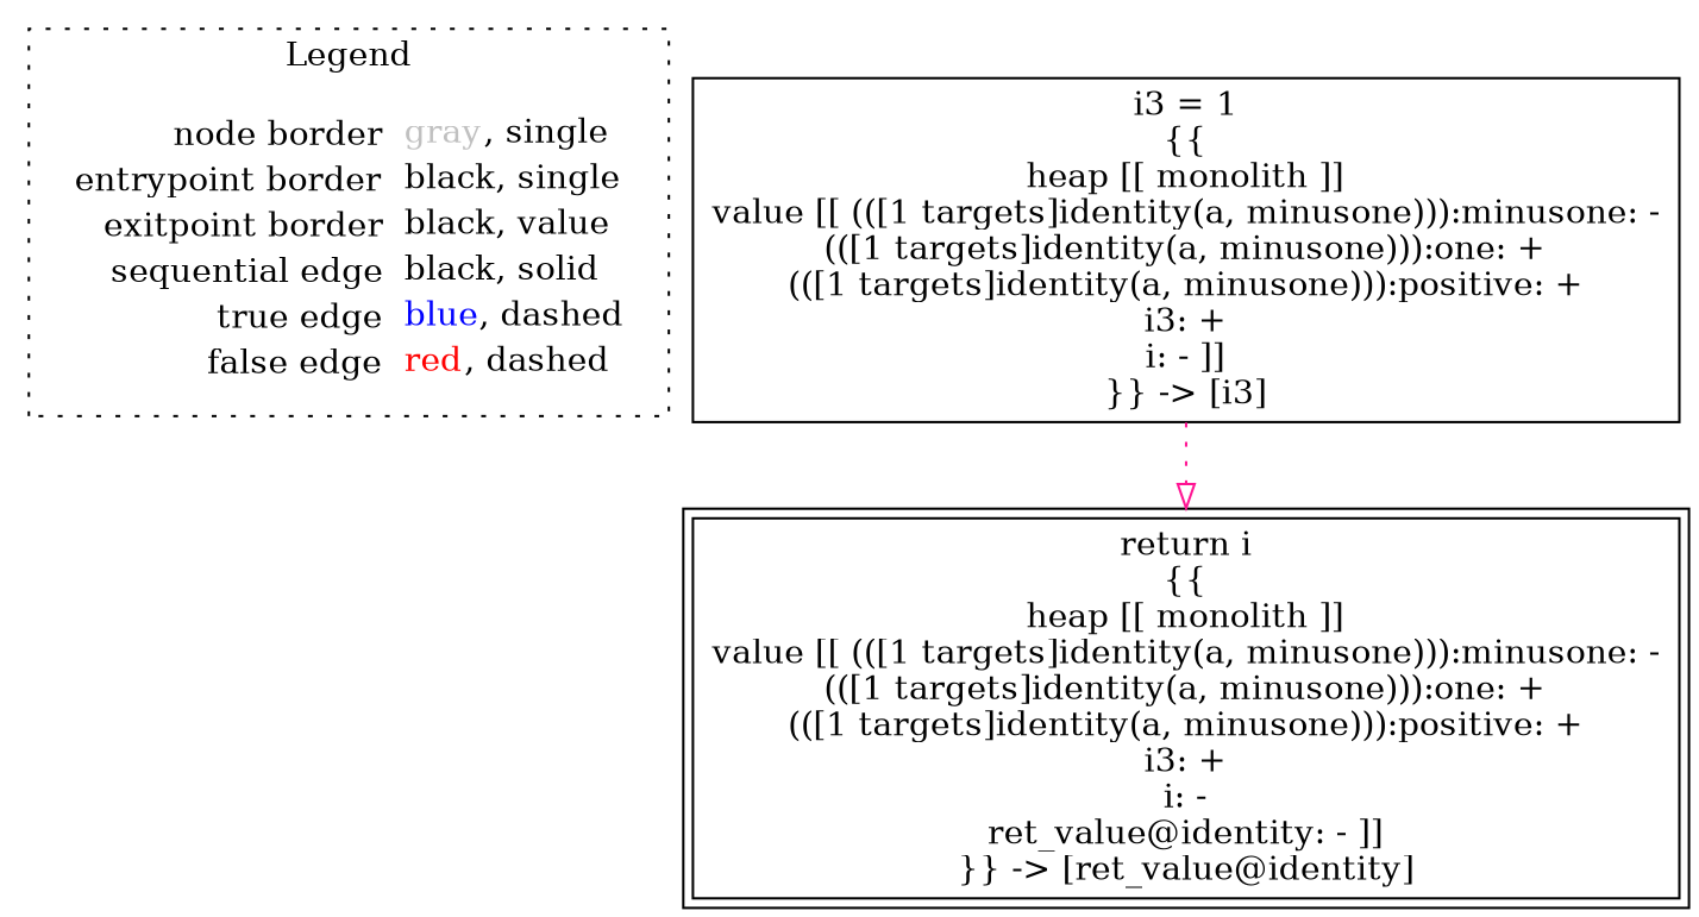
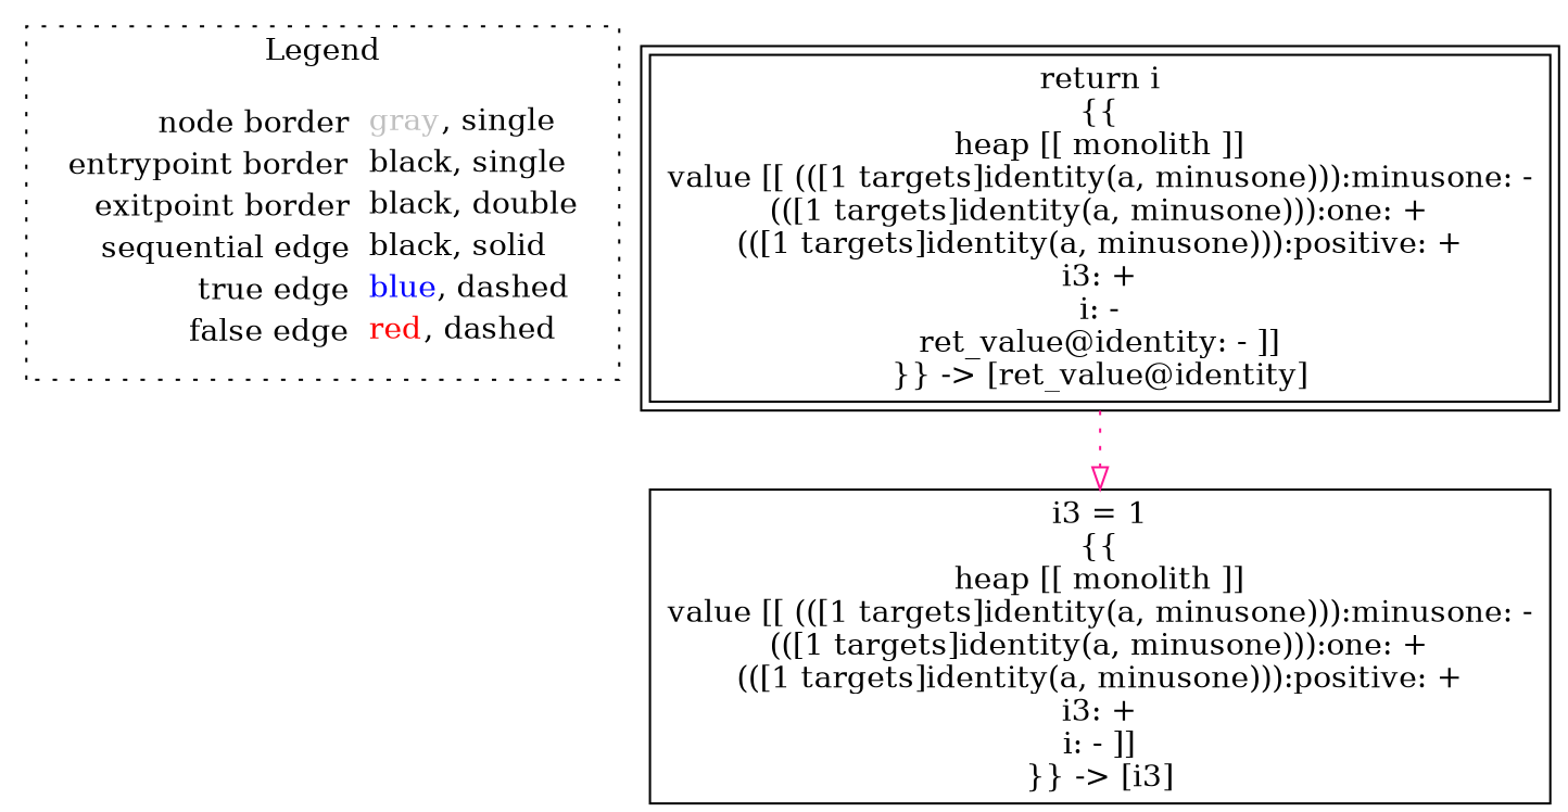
  digraph {
    node [shape=rect color=black]
-   n1 [label=<<table border="0" cellpadding="2" cellspacing="0" cellborder="0"><tr><td align="right">node border&nbsp;</td><td align="left"><font color="gray">gray</font>, single</td></tr><tr><td align="right">entrypoint border&nbsp;</td><td align="left"><font color="black">black</font>, single</td></tr><tr><td align="right">exitpoint border&nbsp;</td><td align="left"><font color="black">black</font>, value</td></tr><tr><td align="right">sequential edge&nbsp;</td><td align="left"><font color="black">black</font>, solid</td></tr><tr><td align="right">true edge&nbsp;</td><td align="left"><font color="blue">blue</font>, dashed</td></tr><tr><td align="right">false edge&nbsp;</td><td align="left"><font color="red">red</font>, dashed</td></tr></table>> shape=plaintext color=""]
+   n1 [label=<<table border="0" cellpadding="2" cellspacing="0" cellborder="0"><tr><td align="right">node border&nbsp;</td><td align="left"><font color="gray">gray</font>, single</td></tr><tr><td align="right">entrypoint border&nbsp;</td><td align="left"><font color="black">black</font>, single</td></tr><tr><td align="right">exitpoint border&nbsp;</td><td align="left"><font color="black">black</font>, double</td></tr><tr><td align="right">sequential edge&nbsp;</td><td align="left"><font color="black">black</font>, solid</td></tr><tr><td align="right">true edge&nbsp;</td><td align="left"><font color="blue">blue</font>, dashed</td></tr><tr><td align="right">false edge&nbsp;</td><td align="left"><font color="red">red</font>, dashed</td></tr></table>> shape=plaintext color=""]
    n2 [label=<i3 = 1<BR/>{{<BR/>heap [[ monolith ]]<BR/>value [[ (([1 targets]identity(a, minusone))):minusone: -<BR/>(([1 targets]identity(a, minusone))):one: +<BR/>(([1 targets]identity(a, minusone))):positive: +<BR/>i3: +<BR/>i: - ]]<BR/>}} -&gt; [i3]>]
    n3 [label=<return i<BR/>{{<BR/>heap [[ monolith ]]<BR/>value [[ (([1 targets]identity(a, minusone))):minusone: -<BR/>(([1 targets]identity(a, minusone))):one: +<BR/>(([1 targets]identity(a, minusone))):positive: +<BR/>i3: +<BR/>i: -<BR/>ret_value@identity: - ]]<BR/>}} -&gt; [ret_value@identity]> peripheries=2]
    subgraph cluster_1 {
      label=Legend
      style=dotted
      n1
    }
-   n2 -> n3 [color=deeppink style=dotted arrowhead=onormal]
+   n3 -> n2 [color=deeppink style=dotted arrowhead=onormal]
  }
